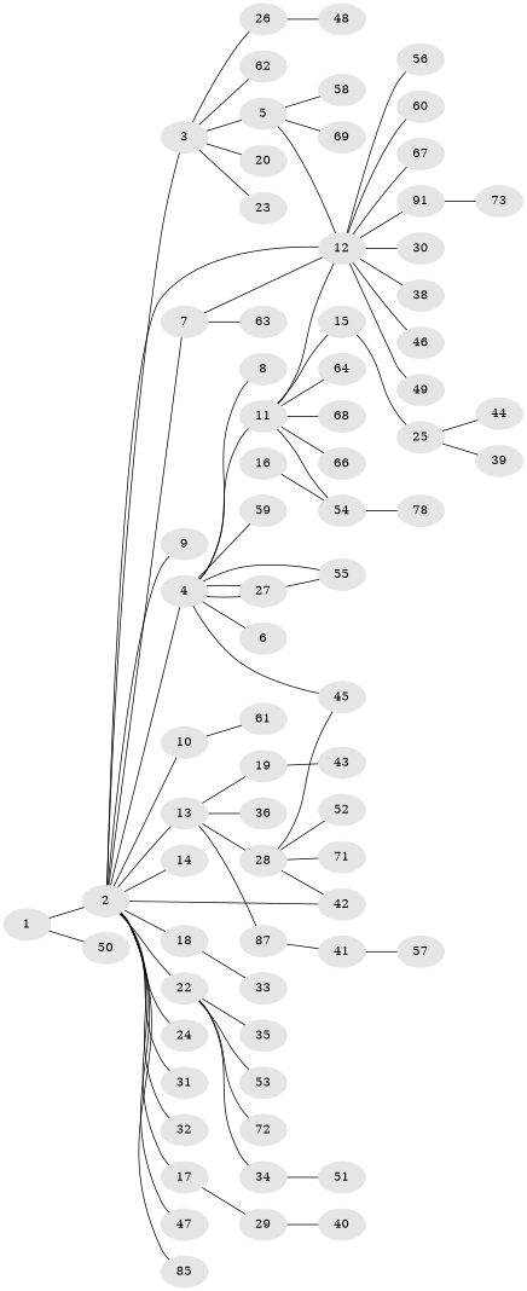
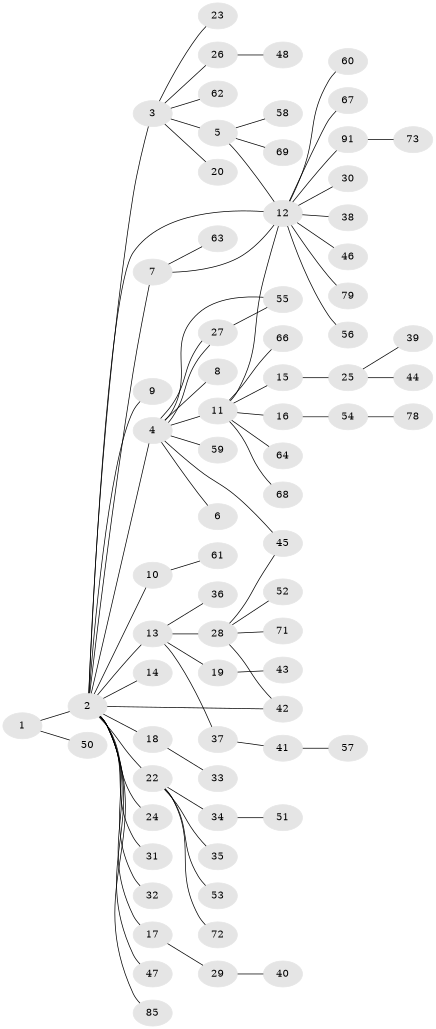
  graph {
    rankdir=LR
    node [color=gray90 style=filled]
    1
    2
    50
    3
    4
    7
    9
    10
    12
    13
    14
    17
    18
    22
    24
    31
    32
    42
    47
    n20 [label=85]
    5
    20
    23
    26
    62
    6
    8
    11
    27
    45
    55
    59
    63
    61
    n35 [label=91]
    30
    38
    46
-   49
+   49 [label=79]
    56
    60
    67
    19
    28
    36
-   37 [label=87]
+   37
    29
    33
    34
    35
    53
    72
    58
    69
    48
    66
    15
    16
    64
    68
    25
    54
    73
    43
    52
    71
    41
    39
    44
    n70 [label=78]
    40
    51
    57
    1 -- 2
    1 -- 50
    2 -- 3
    2 -- 4
    2 -- 7
    2 -- 9
    2 -- 10
    2 -- 12
    2 -- 13
    2 -- 14
    2 -- 17
    2 -- 18
    2 -- 22
    2 -- 24
    2 -- 31
    2 -- 32
    2 -- 42
    2 -- 47
    2 -- n20
    3 -- 5
    3 -- 20
    3 -- 23
    3 -- 26
    3 -- 62
    4 -- 6
    4 -- 8
    4 -- 11
    4 -- 27
    4 -- 27
    4 -- 45
    4 -- 55
    4 -- 59
    7 -- 12
    7 -- 63
    10 -- 61
    12 -- n35
    12 -- 30
    12 -- 38
    12 -- 46
    12 -- 49
    12 -- 56
    12 -- 60
    12 -- 67
    13 -- 19
    13 -- 28
    13 -- 36
    13 -- 37
    17 -- 29
    18 -- 33
    22 -- 34
    22 -- 35
    22 -- 53
    22 -- 72
    5 -- 12
    5 -- 58
    5 -- 69
    26 -- 48
    11 -- 12
    11 -- 66
    11 -- 15
-   11 -- 54
+   11 -- 16
    11 -- 64
    11 -- 68
    27 -- 55
    n35 -- 73
    19 -- 43
    28 -- 42
    28 -- 45
    28 -- 52
    28 -- 71
    37 -- 41
    29 -- 40
    34 -- 51
    15 -- 25
    16 -- 54
    25 -- 39
    25 -- 44
    54 -- n70
    41 -- 57
  }
